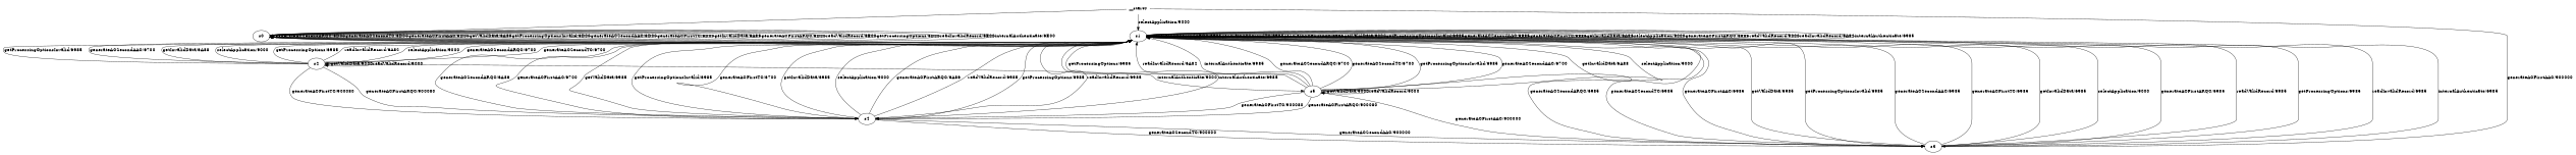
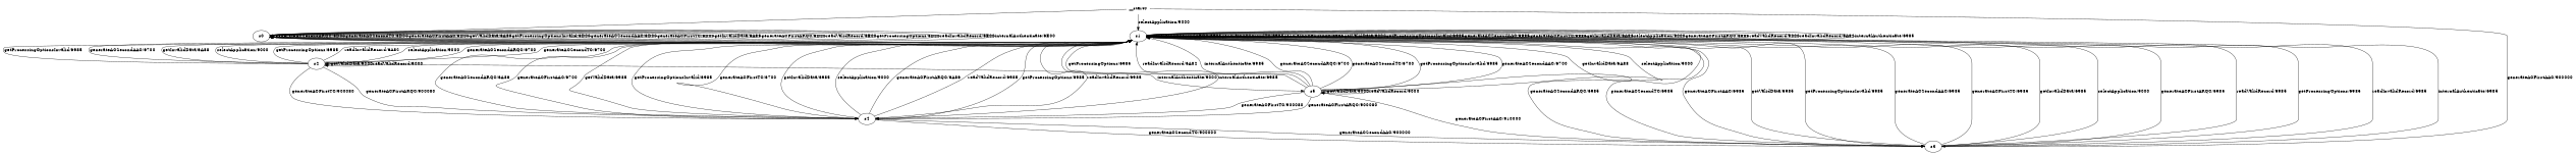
  digraph {
    n1 [label=s0]
    n2 [label=s1]
    n3 [label=s2]
    n4 [label=s4]
    n5 [label=s5]
    n6 [label=s3]
    __start0 [shape=none]
    n1 -> n1 [label="generateACSecondARQC/6D00"]
    n1 -> n1 [label="generateACSecondTC/6D00"]
    n1 -> n1 [label="generateACFirstAAC/6D00"]
    n1 -> n1 [label="getValidData/6A88"]
    n1 -> n1 [label="getProcessingOptionsInvalid/6D00"]
    n1 -> n1 [label="generateACSecondAAC/6D00"]
    n1 -> n1 [label="generateACFirstTC/6D00"]
    n1 -> n1 [label="getInvalidData/6A88"]
    n1 -> n1 [label="generateACFirstARQC/6D00"]
    n1 -> n1 [label="readValidRecord/6E00"]
    n1 -> n1 [label="getProcessingOptions/6D00"]
    n1 -> n1 [label="readInvalidRecord/6E00"]
    n1 -> n1 [label="internalAuthenticate/6E00"]
    n2 -> n2 [label="generateACSecondARQC/6985"]
    n2 -> n2 [label="generateACSecondTC/6985"]
    n2 -> n2 [label="generateACFirstAAC/6985"]
    n2 -> n2 [label="getValidData/9000"]
    n2 -> n2 [label="getProcessingOptionsInvalid/6985"]
    n2 -> n2 [label="generateACSecondAAC/6985"]
    n2 -> n2 [label="generateACFirstTC/6985"]
    n2 -> n2 [label="getInvalidData/6A88"]
    n2 -> n2 [label="selectApplication/9000"]
    n2 -> n2 [label="generateACFirstARQC/6985"]
    n2 -> n2 [label="readValidRecord/9000"]
    n2 -> n2 [label="readInvalidRecord/6A82"]
    n2 -> n2 [label="internalAuthenticate/6985"]
    n2 -> n3 [label="selectApplication/9000"]
    n3 -> n2 [label="generateACSecondARQC/6700"]
    n3 -> n2 [label="generateACSecondTC/6700"]
    n3 -> n2 [label="getProcessingOptionsInvalid/6985"]
    n3 -> n2 [label="generateACSecondAAC/6700"]
    n3 -> n2 [label="getInvalidData/6A88"]
    n3 -> n2 [label="selectApplication/9000"]
    n3 -> n2 [label="getProcessingOptions/6985"]
    n3 -> n2 [label="readInvalidRecord/6A82"]
    n3 -> n3 [label="getValidData/9000"]
    n3 -> n3 [label="readValidRecord/9000"]
    n3 -> n4 [label="generateACFirstTC/900080"]
    n3 -> n4 [label="generateACFirstARQC/900080"]
    n3 -> n5 [label="internalAuthenticate/9000"]
    n4 -> n2 [label="generateACSecondARQC/6A86"]
    n4 -> n2 [label="generateACFirstAAC/6700"]
    n4 -> n2 [label="getValidData/6985"]
    n4 -> n2 [label="getProcessingOptionsInvalid/6985"]
    n4 -> n2 [label="generateACFirstTC/6700"]
    n4 -> n2 [label="getInvalidData/6985"]
    n4 -> n2 [label="selectApplication/9000"]
    n4 -> n2 [label="generateACFirstARQC/6A86"]
    n4 -> n2 [label="readValidRecord/6985"]
    n4 -> n2 [label="getProcessingOptions/6985"]
    n4 -> n2 [label="readInvalidRecord/6985"]
    n4 -> n2 [label="internalAuthenticate/6985"]
    n4 -> n6 [label="generateACSecondTC/900000"]
    n4 -> n6 [label="generateACSecondAAC/900000"]
    n5 -> n2 [label="generateACSecondARQC/6700"]
    n5 -> n2 [label="generateACSecondTC/6700"]
    n5 -> n2 [label="getProcessingOptionsInvalid/6985"]
    n5 -> n2 [label="generateACSecondAAC/6700"]
    n5 -> n2 [label="getInvalidData/6A88"]
    n5 -> n2 [label="selectApplication/9000"]
    n5 -> n2 [label="getProcessingOptions/6985"]
    n5 -> n2 [label="readInvalidRecord/6A82"]
    n5 -> n2 [label="internalAuthenticate/6985"]
    n5 -> n4 [label="generateACFirstTC/900080"]
    n5 -> n4 [label="generateACFirstARQC/900080"]
    n5 -> n5 [label="getValidData/9000"]
    n5 -> n5 [label="readValidRecord/9000"]
-   n5 -> n6 [label="generateACFirstAAC/900000"]
+   n5 -> n6 [label="generateACFirstAAC/910000"]
    n6 -> n2 [label="generateACSecondARQC/6985"]
    n6 -> n2 [label="generateACSecondTC/6985"]
    n6 -> n2 [label="generateACFirstAAC/6985"]
    n6 -> n2 [label="getValidData/6985"]
    n6 -> n2 [label="getProcessingOptionsInvalid/6985"]
    n6 -> n2 [label="generateACSecondAAC/6985"]
    n6 -> n2 [label="generateACFirstTC/6985"]
    n6 -> n2 [label="getInvalidData/6985"]
    n6 -> n2 [label="selectApplication/9000"]
    n6 -> n2 [label="generateACFirstARQC/6985"]
    n6 -> n2 [label="readValidRecord/6985"]
    n6 -> n2 [label="getProcessingOptions/6985"]
    n6 -> n2 [label="readInvalidRecord/6985"]
    n6 -> n2 [label="internalAuthenticate/6985"]
    __start0 -> n1
    __start0 -> n2 [label="selectApplication/9000"]
    __start0 -> n6 [label="generateACFirstAAC/900000"]
  }
